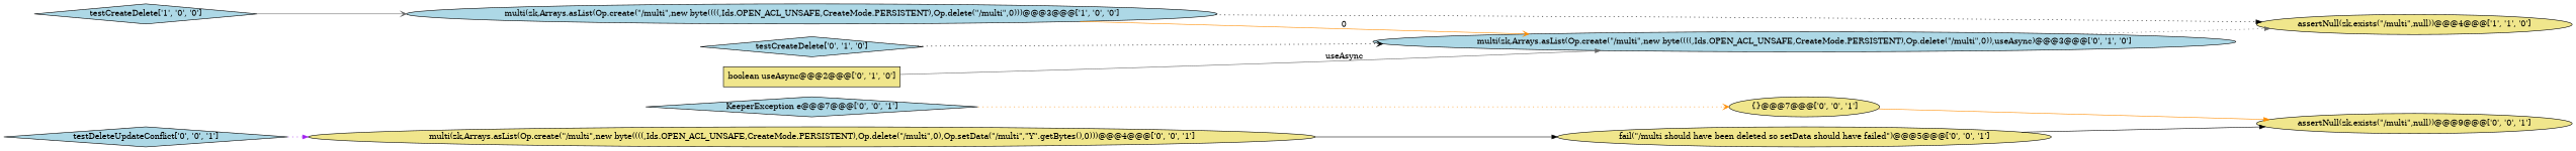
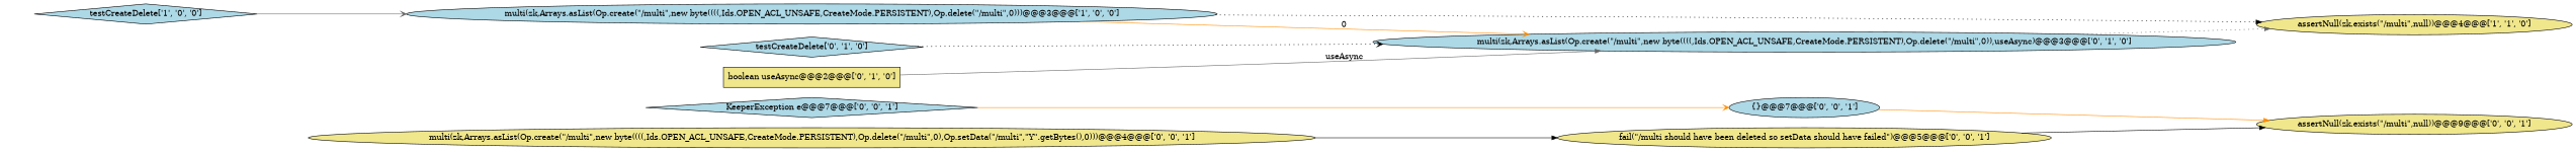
  digraph {
    rankdir=LR
    node [fillcolor=khaki shape=ellipse style=filled]
    edge [arrowhead=normal color=black style=solid]
    n1 [label="assertNull(zk.exists(\"/multi\",null))@@@9@@@['0', '0', '1']"]
-   n2 [label="{}@@@7@@@['0', '0', '1']"]
+   n2 [fillcolor=lightblue label="{}@@@7@@@['0', '0', '1']"]
    n3 [fillcolor=lightblue label="testCreateDelete['1', '0', '0']" shape=diamond]
    n4 [fillcolor=lightblue label="multi(zk,Arrays.asList(Op.create(\"/multi\",new byte((((,Ids.OPEN_ACL_UNSAFE,CreateMode.PERSISTENT),Op.delete(\"/multi\",0)))@@@3@@@['1', '0', '0']"]
    n5 [fillcolor=lightblue label="multi(zk,Arrays.asList(Op.create(\"/multi\",new byte((((,Ids.OPEN_ACL_UNSAFE,CreateMode.PERSISTENT),Op.delete(\"/multi\",0)),useAsync)@@@3@@@['0', '1', '0']"]
    n6 [label="assertNull(zk.exists(\"/multi\",null))@@@4@@@['1', '1', '0']"]
    n7 [fillcolor=lightblue label="testCreateDelete['0', '1', '0']" shape=diamond]
    n8 [label="boolean useAsync@@@2@@@['0', '1', '0']" shape=box]
    n9 [label="fail(\"/multi should have been deleted so setData should have failed\")@@@5@@@['0', '0', '1']"]
    n10 [fillcolor=lightblue label="KeeperException e@@@7@@@['0', '0', '1']" shape=diamond]
    n11 [label="multi(zk,Arrays.asList(Op.create(\"/multi\",new byte((((,Ids.OPEN_ACL_UNSAFE,CreateMode.PERSISTENT),Op.delete(\"/multi\",0),Op.setData(\"/multi\",\"Y\".getBytes(),0)))@@@4@@@['0', '0', '1']"]
-   n12 [fillcolor=lightblue label="testDeleteUpdateConflict['0', '0', '1']" shape=diamond]
    n2 -> n1 [color=darkorange]
    n3 -> n4 [arrowhead=vee color=gray40]
    n4 -> n5 [arrowhead=vee color=darkorange label=0]
    n4 -> n6 [style=dotted]
    n5 -> n6 [color=gray40 style=dotted]
    n7 -> n5 [arrowhead=vee style=dotted]
    n8 -> n5 [color=gray40 label=useAsync]
    n9 -> n1
-   n10 -> n2 [arrowhead=vee color=darkorange style=dotted]
+   n10 -> n2 [arrowhead=vee color=darkorange]
    n11 -> n9
-   n12 -> n11 [color=purple style=dotted]
  }
